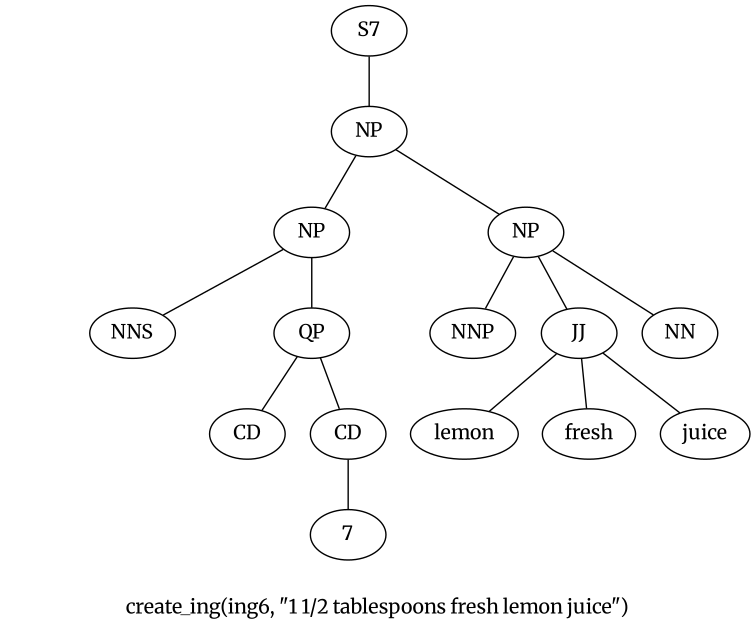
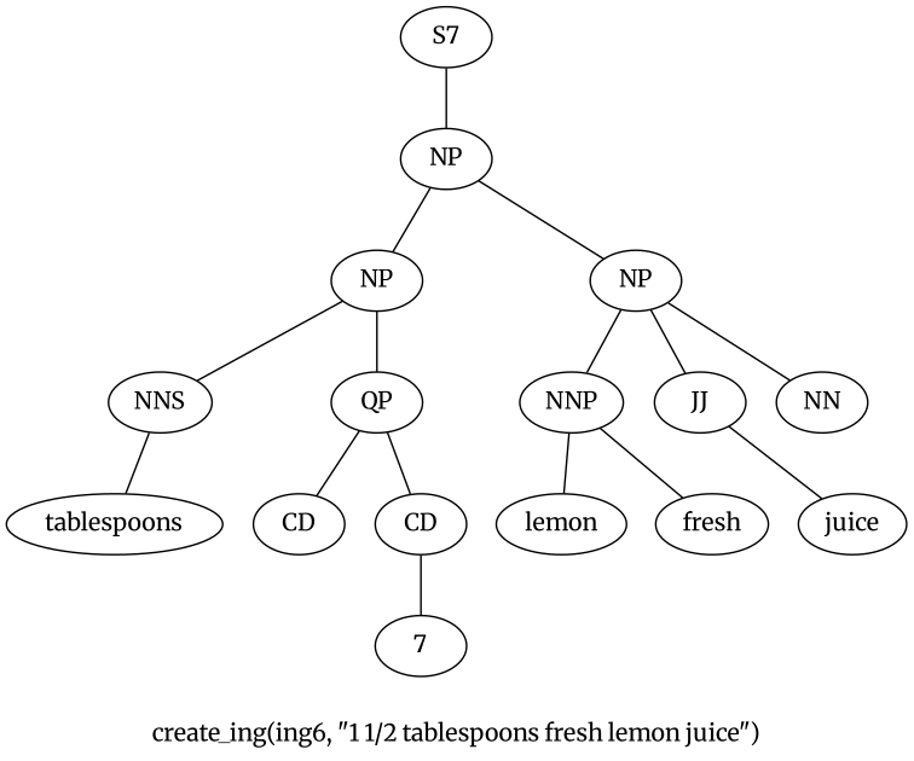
  graph {
    fontname=Merriweather
    label="create_ing(ing6, \"1 1/2 tablespoons fresh lemon juice\")"
    node [fontname=Merriweather]
    edge [fontname=Merriweather]
    n1 [label=S7]
    n2 [label=NP]
    n3 [label=NP]
    n4 [label=NP]
    n5 [label=QP]
    n6 [label=NNS]
    n7 [label=JJ]
    n8 [label=NNP]
    n9 [label=NN]
    n10 [label=CD]
    n11 [label=CD]
+   n12 [label=tablespoons]
    n13 [label=7]
    n14 [label=fresh]
    n15 [label=juice]
    n16 [label=lemon]
    n1 -- n2
    n2 -- n3
    n2 -- n4
    n3 -- n5
    n3 -- n6
    n4 -- n7
    n4 -- n8
    n4 -- n9
    n5 -- n10
    n5 -- n11
-   n7 -- n14
+   n6 -- n12
+   n8 -- n14
    n7 -- n15
-   n7 -- n16
+   n8 -- n16
    n10 -- n13
  }
